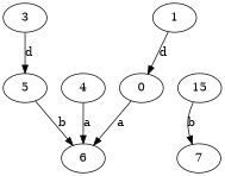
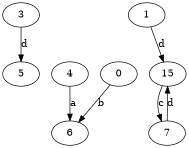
  strict digraph {
    3
    5
    6
    4
    0
    n6 [label=15]
    7
    1
    3 -> 5 [label=d]
-   5 -> 6 [label=b]
    4 -> 6 [label=a]
-   0 -> 6 [label=a]
-   n6 -> 7 [label=b]
-   1 -> 0 [label=d]
+   0 -> 6 [label=b]
+   n6 -> 7 [label=c]
+   7 -> n6 [label=d]
+   1 -> n6 [label=d]
  }
